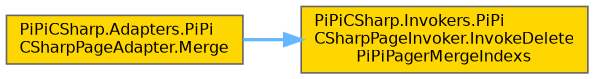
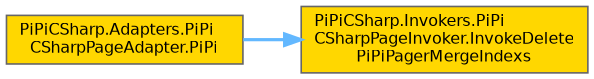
  digraph {
    rankdir=RL
    node [fillcolor=gold fontname=Helvetica fontsize=10 shape=box style=filled]
    n1 [color=gray40 fontcolor=black height=0.2 label="PiPiCSharp.Invokers.PiPi\lCSharpPageInvoker.InvokeDelete\lPiPiPagerMergeIndexs" width=0.4]
-   n2 [color=grey40 height=0.2 label="PiPiCSharp.Adapters.PiPi\lCSharpPageAdapter.Merge" width=0.4]
+   n2 [color=grey40 height=0.2 label="PiPiCSharp.Adapters.PiPi\lCSharpPageAdapter.PiPi" width=0.4]
    n1 -> n2 [color=steelblue1 dir=back fontname=Helvetica fontsize=10 labelfontname=Helvetica labelfontsize=10 style=bold]
  }
